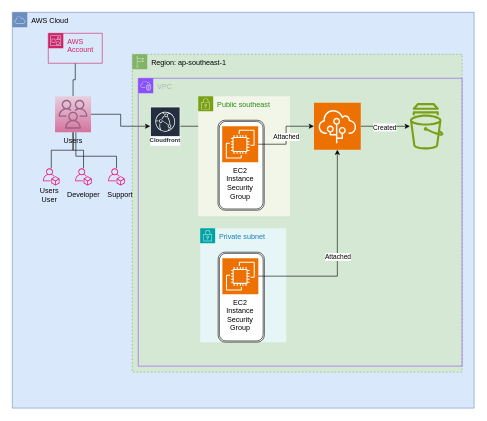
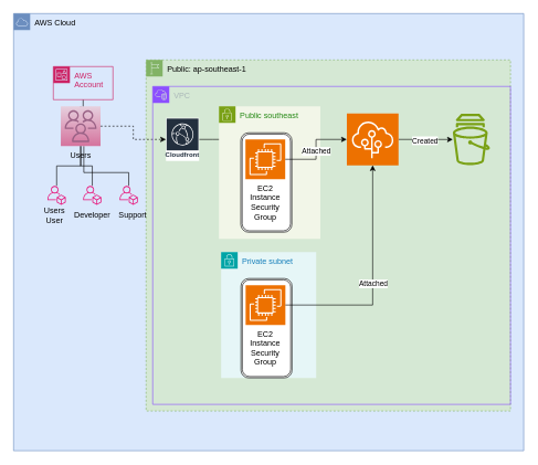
  <mxCell id="0" />
  <mxCell id="1" parent="0" />
  <mxCell id="2" value="AWS Cloud" style="sketch=0;outlineConnect=0;html=1;whiteSpace=wrap;fontSize=12;fontStyle=0;shape=mxgraph.aws4.group;grIcon=mxgraph.aws4.group_aws_cloud;verticalAlign=top;align=left;spacingLeft=30;dashed=0;fillColor=#dae8fc;strokeColor=#6c8ebf;" parent="1" vertex="1"><mxGeometry x="20" y="20" width="770" height="660" as="geometry" /></mxCell>
  <mxCell id="3" style="edgeStyle=orthogonalEdgeStyle;rounded=0;orthogonalLoop=1;jettySize=auto;html=1;endArrow=none;startFill=0;" parent="1" source="4" target="12" edge="1"><mxGeometry relative="1" as="geometry" /></mxCell>
- <mxCell id="4" value="AWS Account" style="points=[[0,0],[0.25,0],[0.5,0],[0.75,0],[1,0],[1,0.25],[1,0.5],[1,0.75],[1,1],[0.75,1],[0.5,1],[0.25,1],[0,1],[0,0.75],[0,0.5],[0,0.25]];outlineConnect=0;gradientColor=none;html=1;whiteSpace=wrap;fontSize=12;fontStyle=0;container=1;pointerEvents=0;collapsible=0;recursiveResize=0;shape=mxgraph.aws4.group;grIcon=mxgraph.aws4.group_account;strokeColor=#CD2264;fillColor=none;verticalAlign=top;align=left;spacingLeft=30;fontColor=#CD2264;dashed=0;" parent="1" vertex="1"><mxGeometry x="80" y="55" width="90" height="50" as="geometry" /></mxCell>
+ <mxCell id="4" value="AWS Account" style="points=[[0,0],[0.25,0],[0.5,0],[0.75,0],[1,0],[1,0.25],[1,0.5],[1,0.75],[1,1],[0.75,1],[0.5,1],[0.25,1],[0,1],[0,0.75],[0,0.5],[0,0.25]];outlineConnect=0;gradientColor=none;html=1;whiteSpace=wrap;fontSize=12;fontStyle=0;container=1;pointerEvents=0;collapsible=0;recursiveResize=0;shape=mxgraph.aws4.group;grIcon=mxgraph.aws4.group_account;strokeColor=#CD2264;fillColor=none;verticalAlign=top;align=left;spacingLeft=30;fontColor=#CD2264;dashed=0;" parent="1" vertex="1"><mxGeometry x="80" y="100" width="90" height="50" as="geometry" /></mxCell>
  <mxCell id="5" value="" style="sketch=0;outlineConnect=0;fontColor=#232F3E;gradientColor=none;fillColor=#E7157B;strokeColor=none;dashed=0;verticalLabelPosition=bottom;verticalAlign=top;align=center;html=1;fontSize=12;fontStyle=0;aspect=fixed;pointerEvents=1;shape=mxgraph.aws4.organizations_account;movable=1;resizable=1;rotatable=1;deletable=1;editable=1;locked=0;connectable=1;" parent="1" vertex="1"><mxGeometry x="71.24" y="280" width="27.51" height="29" as="geometry" /></mxCell>
  <mxCell id="6" style="edgeStyle=orthogonalEdgeStyle;rounded=0;orthogonalLoop=1;jettySize=auto;html=1;endArrow=none;startFill=0;" parent="1" source="7" target="12" edge="1"><mxGeometry relative="1" as="geometry" /></mxCell>
  <mxCell id="7" value="" style="sketch=0;outlineConnect=0;fontColor=#232F3E;gradientColor=none;fillColor=#E7157B;strokeColor=none;dashed=0;verticalLabelPosition=bottom;verticalAlign=top;align=center;html=1;fontSize=12;fontStyle=0;aspect=fixed;pointerEvents=1;shape=mxgraph.aws4.organizations_account;movable=1;resizable=1;rotatable=1;deletable=1;editable=1;locked=0;connectable=1;" parent="1" vertex="1"><mxGeometry x="125" y="280" width="27.51" height="29" as="geometry" /></mxCell>
  <mxCell id="8" style="edgeStyle=orthogonalEdgeStyle;rounded=0;orthogonalLoop=1;jettySize=auto;html=1;endArrow=none;startFill=0;" parent="1" source="9" target="12" edge="1"><mxGeometry relative="1" as="geometry"><Array as="points"><mxPoint x="194" y="260" /><mxPoint x="126" y="260" /></Array></mxGeometry></mxCell>
  <mxCell id="9" value="" style="sketch=0;outlineConnect=0;fontColor=#232F3E;gradientColor=none;fillColor=#E7157B;strokeColor=none;dashed=0;verticalLabelPosition=bottom;verticalAlign=top;align=center;html=1;fontSize=12;fontStyle=0;aspect=fixed;pointerEvents=1;shape=mxgraph.aws4.organizations_account;movable=1;resizable=1;rotatable=1;deletable=1;editable=1;locked=0;connectable=1;" parent="1" vertex="1"><mxGeometry x="180" y="280" width="27.51" height="29" as="geometry" /></mxCell>
- <mxCell id="10" value="Region:&amp;nbsp;ap-southeast-1" style="sketch=0;outlineConnect=0;html=1;whiteSpace=wrap;fontSize=12;fontStyle=0;shape=mxgraph.aws4.group;grIcon=mxgraph.aws4.group_region;strokeColor=#82b366;fillColor=#d5e8d4;verticalAlign=top;align=left;spacingLeft=30;dashed=1;" parent="1" vertex="1"><mxGeometry x="220" y="90" width="550" height="530" as="geometry" /></mxCell>
- <mxCell id="11" value="&lt;div&gt;&lt;br&gt;&lt;/div&gt;" style="edgeStyle=orthogonalEdgeStyle;rounded=0;orthogonalLoop=1;jettySize=auto;html=1;" parent="1" source="12" target="18" edge="1"><mxGeometry relative="1" as="geometry"><mxPoint x="307" y="210" as="targetPoint" /></mxGeometry></mxCell>
+ <mxCell id="10" value="Public:&amp;nbsp;ap-southeast-1" style="sketch=0;outlineConnect=0;html=1;whiteSpace=wrap;fontSize=12;fontStyle=0;shape=mxgraph.aws4.group;grIcon=mxgraph.aws4.group_region;strokeColor=#82b366;fillColor=#d5e8d4;verticalAlign=top;align=left;spacingLeft=30;dashed=1;" parent="1" vertex="1"><mxGeometry x="220" y="90" width="550" height="530" as="geometry" /></mxCell>
+ <mxCell id="11" value="&lt;div&gt;&lt;br&gt;&lt;/div&gt;" style="edgeStyle=orthogonalEdgeStyle;rounded=0;orthogonalLoop=1;jettySize=auto;html=1;dashed=1;" parent="1" source="12" target="18" edge="1"><mxGeometry relative="1" as="geometry"><mxPoint x="307" y="210" as="targetPoint" /></mxGeometry></mxCell>
  <mxCell id="12" value="Users" style="sketch=0;outlineConnect=0;dashed=0;verticalLabelPosition=bottom;verticalAlign=top;align=center;html=1;fontSize=12;fontStyle=0;aspect=fixed;shape=mxgraph.aws4.resourceIcon;resIcon=mxgraph.aws4.users;fillColor=#e6d0de;strokeColor=#996185;gradientColor=#d5739d;" parent="1" vertex="1"><mxGeometry x="91.25" y="160" width="60" height="60" as="geometry" /></mxCell>
  <mxCell id="13" style="edgeStyle=orthogonalEdgeStyle;rounded=0;orthogonalLoop=1;jettySize=auto;html=1;endArrow=none;startFill=0;" parent="1" source="12" target="5" edge="1"><mxGeometry relative="1" as="geometry"><mxPoint x="135" y="160" as="sourcePoint" /><mxPoint x="136" y="190" as="targetPoint" /></mxGeometry></mxCell>
  <mxCell id="14" value="Users User" style="text;html=1;align=center;verticalAlign=middle;whiteSpace=wrap;rounded=0;" parent="1" vertex="1"><mxGeometry x="52.49" y="309" width="60" height="30" as="geometry" /></mxCell>
  <mxCell id="15" value="Developer" style="text;html=1;align=center;verticalAlign=middle;whiteSpace=wrap;rounded=0;" parent="1" vertex="1"><mxGeometry x="108.76" y="309" width="60" height="30" as="geometry" /></mxCell>
  <mxCell id="16" value="Support" style="text;html=1;align=center;verticalAlign=middle;whiteSpace=wrap;rounded=0;" parent="1" vertex="1"><mxGeometry x="170" y="309" width="60" height="30" as="geometry" /></mxCell>
  <mxCell id="17" style="edgeStyle=orthogonalEdgeStyle;rounded=0;orthogonalLoop=1;jettySize=auto;html=1;" parent="1" source="18" edge="1"><mxGeometry relative="1" as="geometry"><mxPoint x="340" y="210" as="targetPoint" /></mxGeometry></mxCell>
  <mxCell id="18" value="Amazon Cloudfront" style="sketch=0;outlineConnect=0;fontColor=#232F3E;gradientColor=none;strokeColor=#ffffff;fillColor=#232F3E;dashed=0;verticalLabelPosition=middle;verticalAlign=bottom;align=center;html=1;whiteSpace=wrap;fontSize=10;fontStyle=1;spacing=3;shape=mxgraph.aws4.productIcon;prIcon=mxgraph.aws4.cloudfront;" parent="1" vertex="1"><mxGeometry x="250" y="177.5" width="50" height="65" as="geometry" /></mxCell>
  <mxCell id="19" style="edgeStyle=orthogonalEdgeStyle;rounded=0;orthogonalLoop=1;jettySize=auto;html=1;" parent="1" source="21" target="22" edge="1"><mxGeometry relative="1" as="geometry" /></mxCell>
  <mxCell id="20" value="Created" style="edgeLabel;html=1;align=center;verticalAlign=middle;resizable=0;points=[];" parent="19" vertex="1" connectable="0"><mxGeometry x="-0.057" y="-1" relative="1" as="geometry"><mxPoint as="offset" /></mxGeometry></mxCell>
  <mxCell id="21" value="" style="sketch=0;points=[[0,0,0],[0.25,0,0],[0.5,0,0],[0.75,0,0],[1,0,0],[0,1,0],[0.25,1,0],[0.5,1,0],[0.75,1,0],[1,1,0],[0,0.25,0],[0,0.5,0],[0,0.75,0],[1,0.25,0],[1,0.5,0],[1,0.75,0]];outlineConnect=0;fontColor=#232F3E;fillColor=#ED7100;strokeColor=#ffffff;dashed=0;verticalLabelPosition=bottom;verticalAlign=top;align=center;html=1;fontSize=12;fontStyle=0;aspect=fixed;shape=mxgraph.aws4.resourceIcon;resIcon=mxgraph.aws4.elastic_beanstalk;" parent="1" vertex="1"><mxGeometry x="523" y="171" width="78" height="78" as="geometry" /></mxCell>
  <mxCell id="22" value="" style="sketch=0;outlineConnect=0;fontColor=#232F3E;gradientColor=none;fillColor=#7AA116;strokeColor=none;dashed=0;verticalLabelPosition=bottom;verticalAlign=top;align=center;html=1;fontSize=12;fontStyle=0;aspect=fixed;pointerEvents=1;shape=mxgraph.aws4.snapshot;" parent="1" vertex="1"><mxGeometry x="683" y="171" width="56" height="78" as="geometry" /></mxCell>
  <mxCell id="23" value="VPC" style="points=[[0,0],[0.25,0],[0.5,0],[0.75,0],[1,0],[1,0.25],[1,0.5],[1,0.75],[1,1],[0.75,1],[0.5,1],[0.25,1],[0,1],[0,0.75],[0,0.5],[0,0.25]];outlineConnect=0;gradientColor=none;html=1;whiteSpace=wrap;fontSize=12;fontStyle=0;container=1;pointerEvents=0;collapsible=0;recursiveResize=0;shape=mxgraph.aws4.group;grIcon=mxgraph.aws4.group_vpc2;strokeColor=#8C4FFF;fillColor=none;verticalAlign=top;align=left;spacingLeft=30;fontColor=#AAB7B8;dashed=0;" vertex="1" parent="1"><mxGeometry x="230" y="130" width="540" height="480" as="geometry" /></mxCell>
  <mxCell id="24" value="Public southeast" style="points=[[0,0],[0.25,0],[0.5,0],[0.75,0],[1,0],[1,0.25],[1,0.5],[1,0.75],[1,1],[0.75,1],[0.5,1],[0.25,1],[0,1],[0,0.75],[0,0.5],[0,0.25]];outlineConnect=0;gradientColor=none;html=1;whiteSpace=wrap;fontSize=12;fontStyle=0;container=1;pointerEvents=0;collapsible=0;recursiveResize=0;shape=mxgraph.aws4.group;grIcon=mxgraph.aws4.group_security_group;grStroke=0;strokeColor=#7AA116;fillColor=#F2F6E8;verticalAlign=top;align=left;spacingLeft=30;fontColor=#248814;dashed=0;" vertex="1" parent="23"><mxGeometry x="100" y="30" width="153" height="200" as="geometry" /></mxCell>
  <mxCell id="25" value="" style="shape=ext;double=1;rounded=1;whiteSpace=wrap;html=1;strokeColor=light-dark(#000000,#FF0200);" vertex="1" parent="24"><mxGeometry x="33" y="40" width="77" height="150" as="geometry" /></mxCell>
  <mxCell id="26" value="EC2 Instance Security Group" style="text;html=1;align=center;verticalAlign=middle;whiteSpace=wrap;rounded=0;" vertex="1" parent="24"><mxGeometry x="40" y="130" width="60" height="30" as="geometry" /></mxCell>
  <mxCell id="27" value="" style="sketch=0;points=[[0,0,0],[0.25,0,0],[0.5,0,0],[0.75,0,0],[1,0,0],[0,1,0],[0.25,1,0],[0.5,1,0],[0.75,1,0],[1,1,0],[0,0.25,0],[0,0.5,0],[0,0.75,0],[1,0.25,0],[1,0.5,0],[1,0.75,0]];outlineConnect=0;fontColor=#232F3E;fillColor=#ED7100;strokeColor=#ffffff;dashed=0;verticalLabelPosition=bottom;verticalAlign=top;align=center;html=1;fontSize=12;fontStyle=0;aspect=fixed;shape=mxgraph.aws4.resourceIcon;resIcon=mxgraph.aws4.ec2;" vertex="1" parent="24"><mxGeometry x="40" y="50" width="60" height="60" as="geometry" /></mxCell>
  <mxCell id="28" style="edgeStyle=orthogonalEdgeStyle;rounded=0;orthogonalLoop=1;jettySize=auto;html=1;exitX=1;exitY=0.5;exitDx=0;exitDy=0;exitPerimeter=0;" parent="1" source="27" target="21" edge="1"><mxGeometry relative="1" as="geometry"><mxPoint x="418" y="210" as="sourcePoint" /></mxGeometry></mxCell>
  <mxCell id="29" value="Attached" style="edgeLabel;html=1;align=center;verticalAlign=middle;resizable=0;points=[];" parent="28" vertex="1" connectable="0"><mxGeometry x="-0.045" relative="1" as="geometry"><mxPoint as="offset" /></mxGeometry></mxCell>
  <mxCell id="30" value="Private subnet" style="points=[[0,0],[0.25,0],[0.5,0],[0.75,0],[1,0],[1,0.25],[1,0.5],[1,0.75],[1,1],[0.75,1],[0.5,1],[0.25,1],[0,1],[0,0.75],[0,0.5],[0,0.25]];outlineConnect=0;gradientColor=none;html=1;whiteSpace=wrap;fontSize=12;fontStyle=0;container=1;pointerEvents=0;collapsible=0;recursiveResize=0;shape=mxgraph.aws4.group;grIcon=mxgraph.aws4.group_security_group;grStroke=0;strokeColor=#00A4A6;fillColor=#E6F6F7;verticalAlign=top;align=left;spacingLeft=30;fontColor=#147EBA;dashed=0;" vertex="1" parent="1"><mxGeometry x="333.25" y="380" width="143.5" height="190" as="geometry" /></mxCell>
  <mxCell id="31" value="" style="shape=ext;double=1;rounded=1;whiteSpace=wrap;html=1;strokeColor=light-dark(#000000,#FF0200);" vertex="1" parent="30"><mxGeometry x="30" y="40" width="77" height="150" as="geometry" /></mxCell>
  <mxCell id="32" value="EC2 Instance Security Group" style="text;html=1;align=center;verticalAlign=middle;whiteSpace=wrap;rounded=0;" vertex="1" parent="30"><mxGeometry x="37" y="130" width="60" height="30" as="geometry" /></mxCell>
  <mxCell id="33" value="" style="sketch=0;points=[[0,0,0],[0.25,0,0],[0.5,0,0],[0.75,0,0],[1,0,0],[0,1,0],[0.25,1,0],[0.5,1,0],[0.75,1,0],[1,1,0],[0,0.25,0],[0,0.5,0],[0,0.75,0],[1,0.25,0],[1,0.5,0],[1,0.75,0]];outlineConnect=0;fontColor=#232F3E;fillColor=#ED7100;strokeColor=#ffffff;dashed=0;verticalLabelPosition=bottom;verticalAlign=top;align=center;html=1;fontSize=12;fontStyle=0;aspect=fixed;shape=mxgraph.aws4.resourceIcon;resIcon=mxgraph.aws4.ec2;" vertex="1" parent="30"><mxGeometry x="37" y="50" width="60" height="60" as="geometry" /></mxCell>
  <mxCell id="34" style="edgeStyle=orthogonalEdgeStyle;rounded=0;orthogonalLoop=1;jettySize=auto;html=1;" edge="1" parent="1" source="33" target="21"><mxGeometry relative="1" as="geometry"><mxPoint x="440" y="250" as="sourcePoint" /><mxPoint x="533" y="220" as="targetPoint" /></mxGeometry></mxCell>
  <mxCell id="35" value="Attached" style="edgeLabel;html=1;align=center;verticalAlign=middle;resizable=0;points=[];" vertex="1" connectable="0" parent="34"><mxGeometry x="-0.045" relative="1" as="geometry"><mxPoint as="offset" /></mxGeometry></mxCell>
